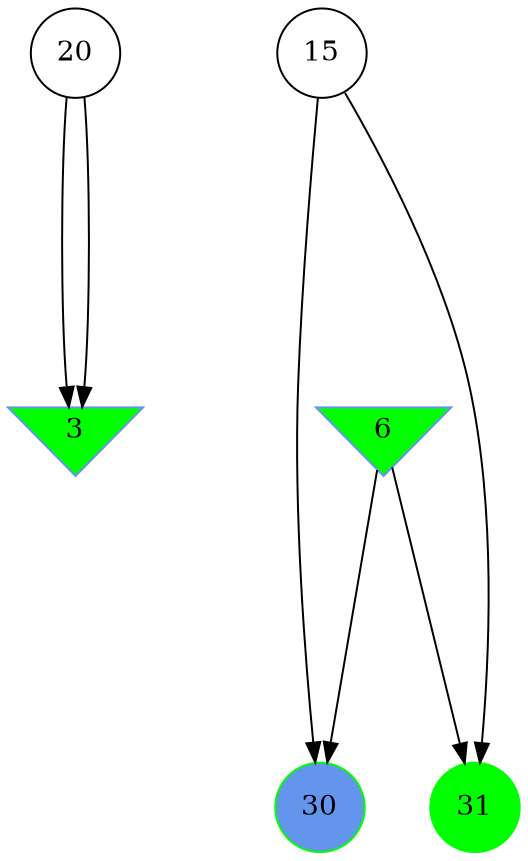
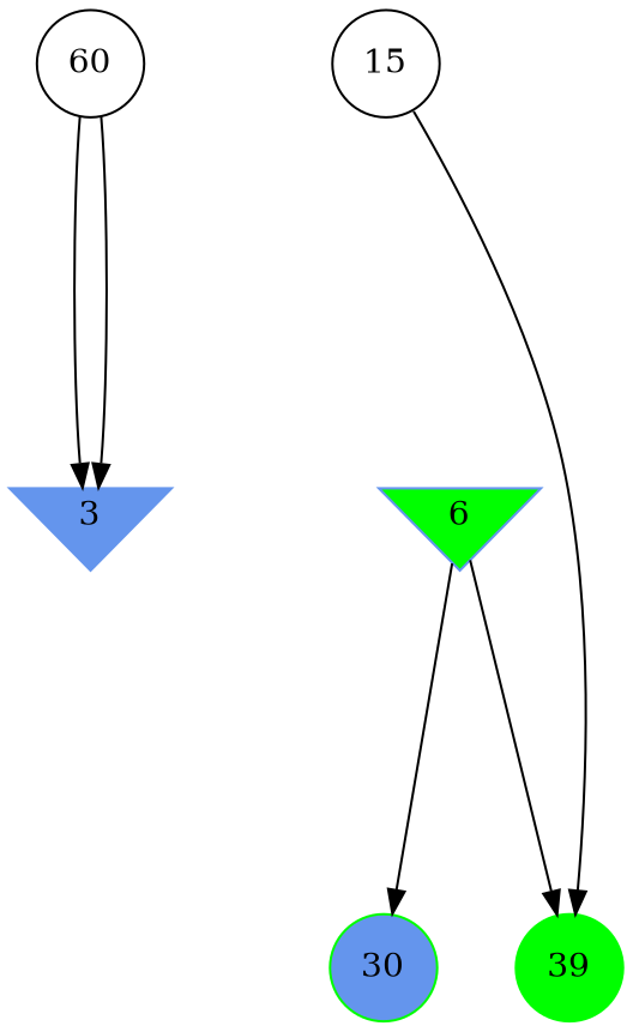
  digraph {
    ranksep=2.0
    node [color=cornflowerblue shape=circle style=filled]
-   3 [shape=invtriangle fillcolor=green]
+   3 [shape=invtriangle]
    6 [fillcolor=green shape=invtriangle]
    15 [color=black style=""]
-   20 [color=black style=""]
+   20 [color=black label=60 style=""]
    30 [color=green fillcolor=cornflowerblue]
-   31 [color=green]
+   31 [color=green label=39]
    subgraph sub_1 {
      rank=same
      3
      6
    }
    subgraph sub_2 {
      rank=same
      15
      20
    }
    subgraph sub_3 {
      rank=same
      30
      31
    }
    6 -> 30
    6 -> 31
-   15 -> 30
    15 -> 31
    20 -> 3
    20 -> 3
  }
